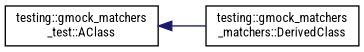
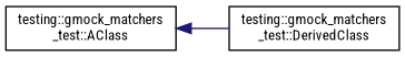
  digraph {
    rankdir=LR
    fontname="Roboto Condensed"
    node [color=black fillcolor=white fontname="Roboto Condensed" fontsize=10 shape=record style=filled]
    n1 [height=0.2 label="testing::gmock_matchers\l_test::AClass" width=0.4]
-   n2 [height=0.2 label="testing::gmock_matchers\l_matchers::DerivedClass" width=0.4]
+   n2 [height=0.2 label="testing::gmock_matchers\l_test::DerivedClass" width=0.4]
    n1 -> n2 [color=midnightblue dir=back fontname="Roboto Condensed" fontsize=10 labelfontname=Helvetica labelfontsize=10 style=solid]
  }
